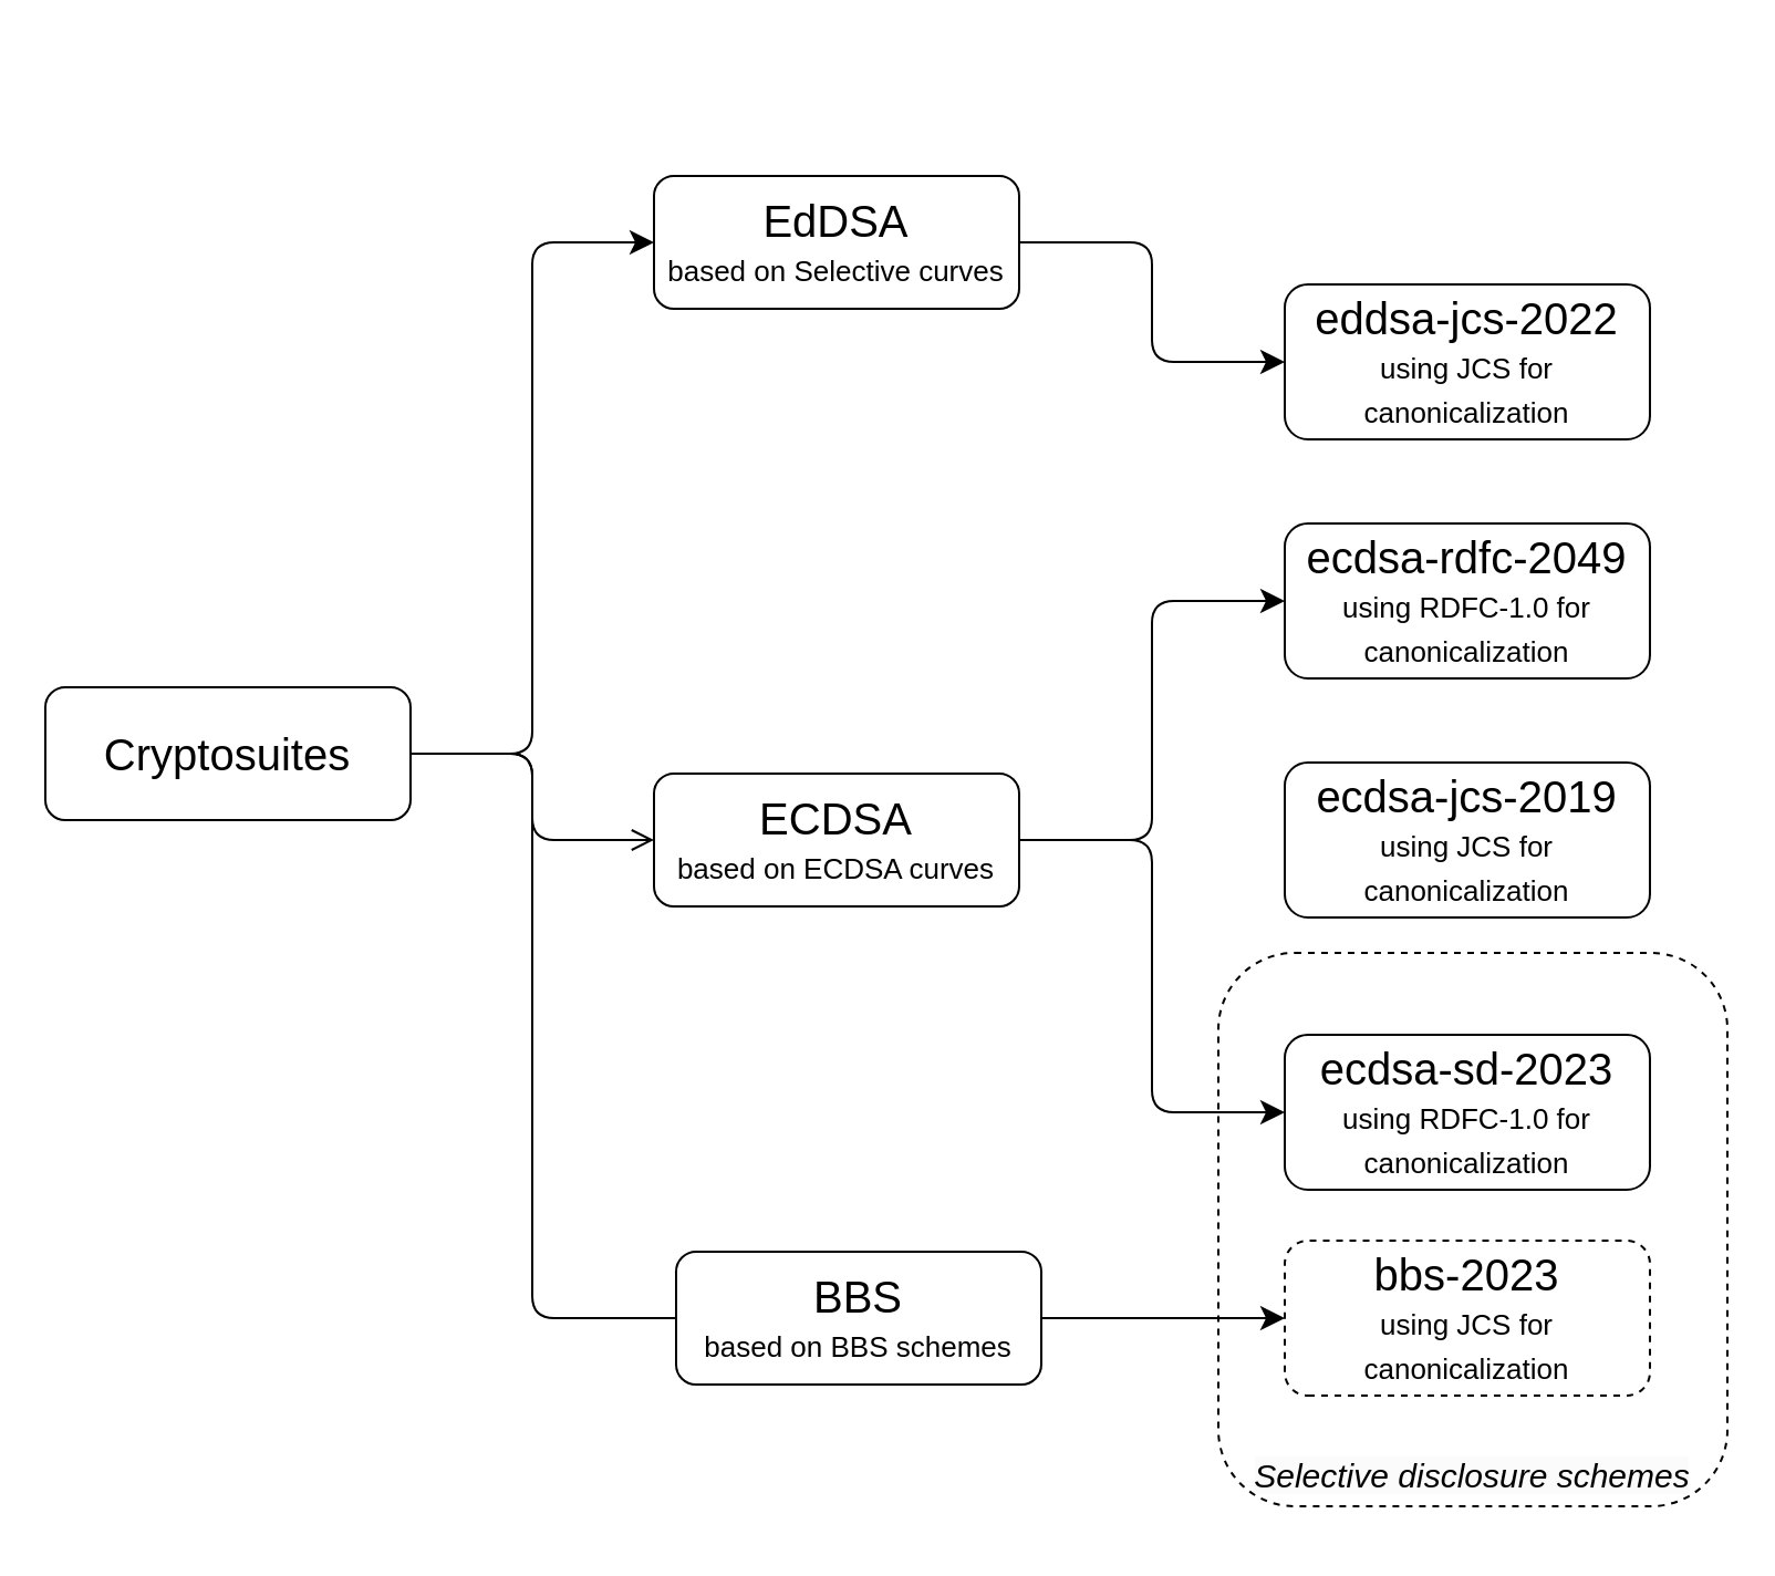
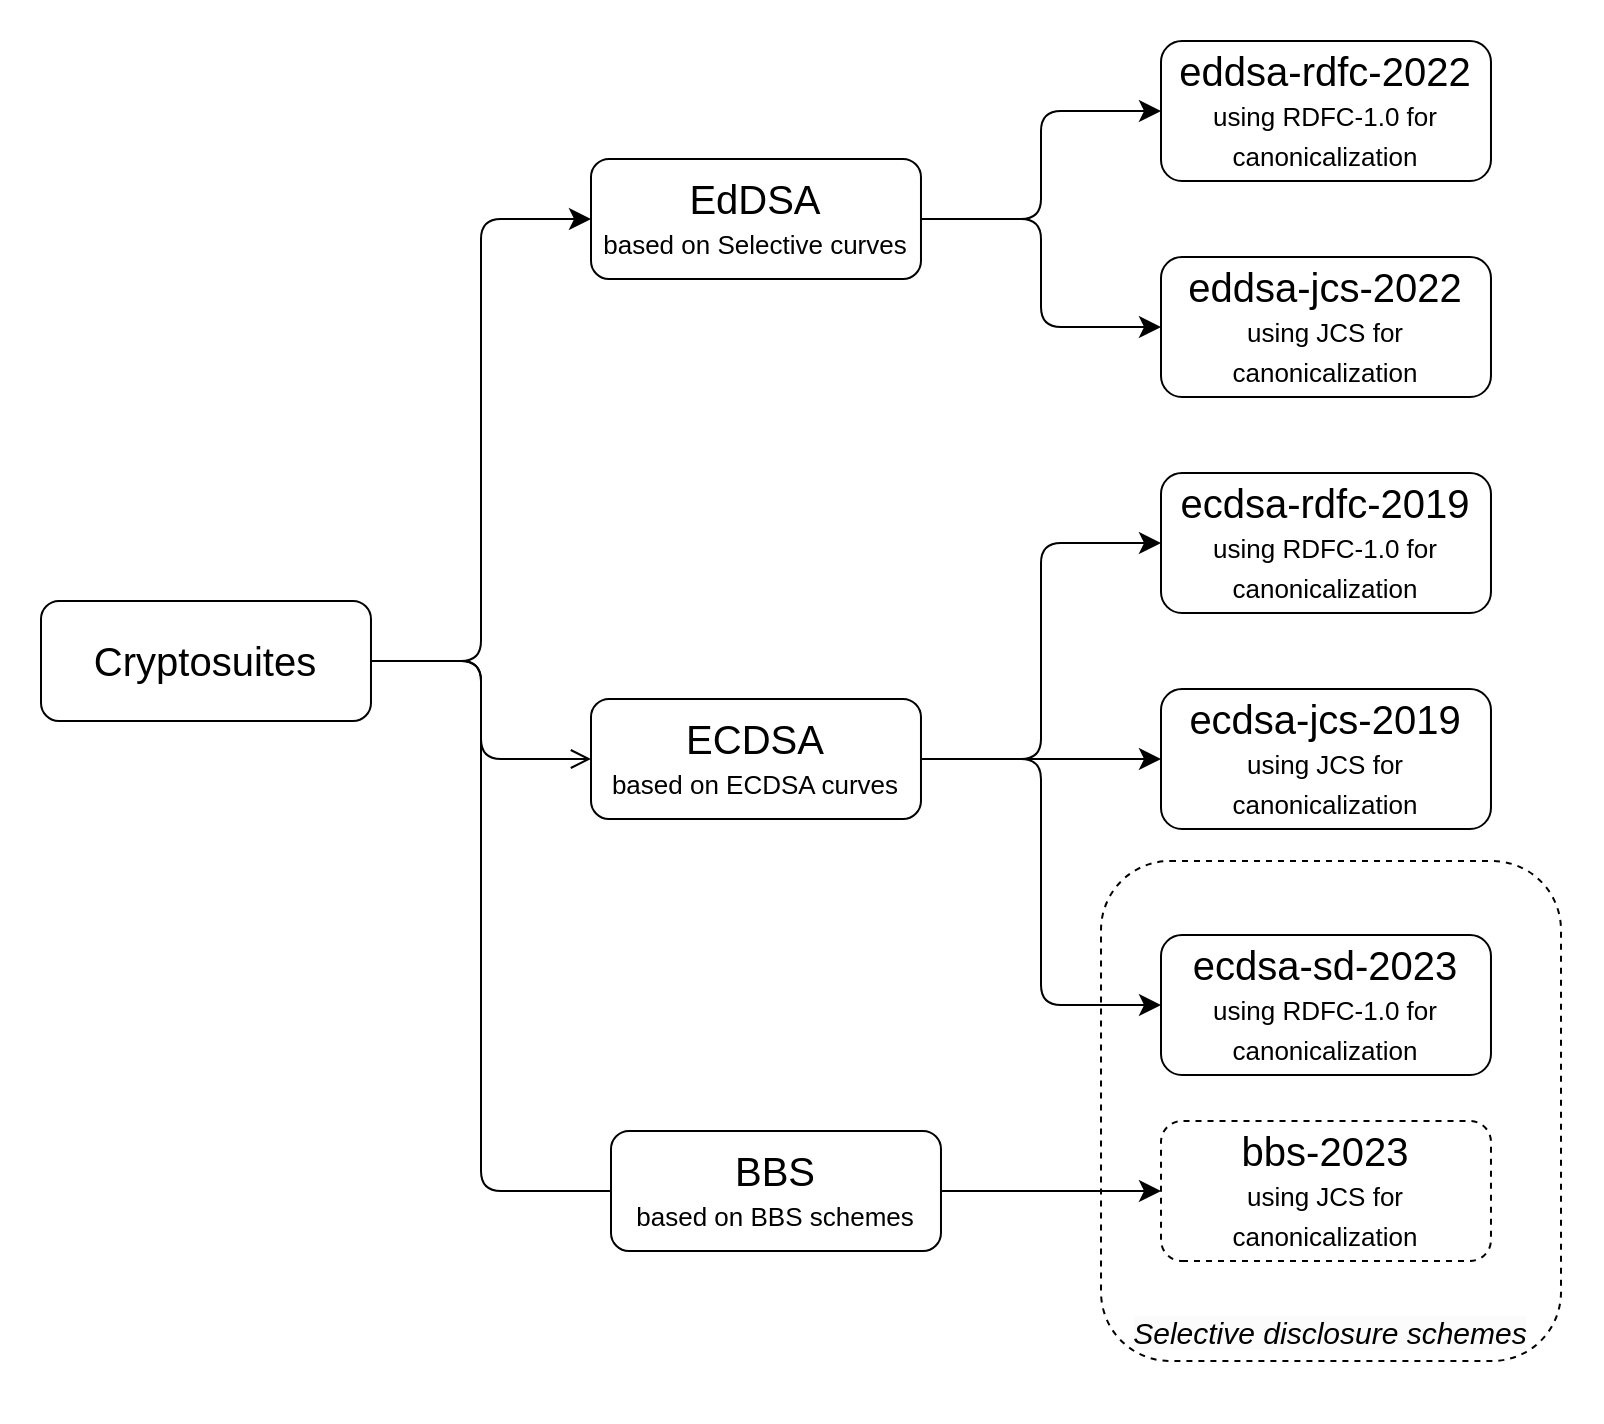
  <mxCell id="0" />
  <mxCell id="1" parent="0" />
- <mxCell id="2" value="&lt;font style=&quot;&quot;&gt;&lt;span style=&quot;font-size: 20px;&quot;&gt;Cryptosuites&lt;/span&gt;&lt;br&gt;&lt;/font&gt;" style="rounded=1;whiteSpace=wrap;html=1;fontSize=16;labelBackgroundColor=none;fillColor=none;" parent="1" vertex="1"><mxGeometry x="20" y="310" width="164.99" height="60" as="geometry" /></mxCell>
+ <mxCell id="2" value="&lt;font style=&quot;&quot;&gt;&lt;span style=&quot;font-size: 20px;&quot;&gt;Cryptosuites&lt;/span&gt;&lt;br&gt;&lt;/font&gt;" style="rounded=1;whiteSpace=wrap;html=1;fontSize=16;labelBackgroundColor=none;fillColor=none;" parent="1" vertex="1"><mxGeometry x="20" y="300" width="164.99" height="60" as="geometry" /></mxCell>
  <mxCell id="3" style="edgeStyle=none;curved=1;rounded=0;orthogonalLoop=1;jettySize=auto;html=1;exitX=0.5;exitY=1;exitDx=0;exitDy=0;fontSize=12;startSize=8;endSize=8;" parent="1" edge="1"><mxGeometry relative="1" as="geometry"><mxPoint x="356" y="170" as="sourcePoint" /><mxPoint x="356" y="170" as="targetPoint" /></mxGeometry></mxCell>
  <mxCell id="4" value="&lt;font style=&quot;&quot;&gt;&lt;span style=&quot;font-size: 20px;&quot;&gt;EdDSA&lt;/span&gt;&lt;br&gt;&lt;/font&gt;&lt;div&gt;&lt;font style=&quot;font-size: 13px;&quot;&gt;based on Selective curves&lt;/font&gt;&lt;/div&gt;" style="rounded=1;whiteSpace=wrap;html=1;fontSize=16;labelBackgroundColor=none;fillColor=none;" vertex="1" parent="1"><mxGeometry x="295" y="79" width="164.99" height="60" as="geometry" /></mxCell>
  <mxCell id="5" value="&lt;div&gt;&lt;font style=&quot;font-size: 20px;&quot;&gt;ECDSA&lt;/font&gt;&lt;/div&gt;&lt;div&gt;&lt;font style=&quot;font-size: 13px;&quot;&gt;based on ECDSA curves&lt;/font&gt;&lt;/div&gt;" style="rounded=1;whiteSpace=wrap;html=1;fontSize=16;labelBackgroundColor=none;fillColor=none;" vertex="1" parent="1"><mxGeometry x="295" y="349" width="164.99" height="60" as="geometry" /></mxCell>
  <mxCell id="6" value="&lt;div&gt;&lt;span style=&quot;background-color: initial; font-size: 20px;&quot;&gt;BBS&lt;/span&gt;&lt;/div&gt;&lt;div&gt;&lt;span style=&quot;background-color: initial; font-size: 13px;&quot;&gt;based on BBS schemes&lt;/span&gt;&lt;/div&gt;" style="rounded=1;whiteSpace=wrap;html=1;fontSize=16;labelBackgroundColor=none;fillColor=none;" vertex="1" parent="1"><mxGeometry x="305" y="565" width="164.99" height="60" as="geometry" /></mxCell>
  <mxCell id="7" value="&lt;div&gt;&lt;span style=&quot;background-color: initial; font-size: 20px;&quot;&gt;bbs-2023&lt;/span&gt;&lt;/div&gt;&lt;div&gt;&lt;span style=&quot;font-size: 13px; background-color: initial;&quot;&gt;using JCS for canonicalization&lt;/span&gt;&lt;/div&gt;" style="rounded=1;whiteSpace=wrap;html=1;fontSize=16;labelBackgroundColor=none;fillColor=none;flipV=1;dashed=1;" vertex="1" parent="1"><mxGeometry x="580" y="560" width="164.99" height="70" as="geometry" /></mxCell>
+ <mxCell id="8" value="&lt;div&gt;&lt;span style=&quot;background-color: initial; font-size: 20px;&quot;&gt;eddsa-rdfc-2022&lt;/span&gt;&lt;/div&gt;&lt;div&gt;&lt;span style=&quot;font-size: 13px; background-color: initial;&quot;&gt;using RDFC-1.0 for canonicalization&lt;/span&gt;&lt;br&gt;&lt;/div&gt;" style="rounded=1;whiteSpace=wrap;html=1;fontSize=16;labelBackgroundColor=none;fillColor=none;flipV=1;" vertex="1" parent="1"><mxGeometry x="580" y="20" width="164.99" height="70" as="geometry" /></mxCell>
  <mxCell id="9" value="&lt;div&gt;&lt;span style=&quot;background-color: initial; font-size: 20px;&quot;&gt;eddsa-jcs-2022&lt;/span&gt;&lt;/div&gt;&lt;div&gt;&lt;span style=&quot;font-size: 13px; background-color: initial;&quot;&gt;using JCS for canonicalization&lt;/span&gt;&lt;br&gt;&lt;/div&gt;" style="rounded=1;whiteSpace=wrap;html=1;fontSize=16;labelBackgroundColor=none;fillColor=none;flipV=1;" vertex="1" parent="1"><mxGeometry x="580" y="128" width="164.99" height="70" as="geometry" /></mxCell>
- <mxCell id="10" value="&lt;div&gt;&lt;span style=&quot;background-color: initial; font-size: 20px;&quot;&gt;ecdsa-rdfc-2049&lt;/span&gt;&lt;/div&gt;&lt;div&gt;&lt;span style=&quot;font-size: 13px; background-color: initial;&quot;&gt;using RDFC-1.0 for canonicalization&lt;/span&gt;&lt;br&gt;&lt;/div&gt;" style="rounded=1;whiteSpace=wrap;html=1;fontSize=16;labelBackgroundColor=none;fillColor=none;flipV=1;" vertex="1" parent="1"><mxGeometry x="580" y="236" width="164.99" height="70" as="geometry" /></mxCell>
+ <mxCell id="10" value="&lt;div&gt;&lt;span style=&quot;background-color: initial; font-size: 20px;&quot;&gt;ecdsa-rdfc-2019&lt;/span&gt;&lt;/div&gt;&lt;div&gt;&lt;span style=&quot;font-size: 13px; background-color: initial;&quot;&gt;using RDFC-1.0 for canonicalization&lt;/span&gt;&lt;br&gt;&lt;/div&gt;" style="rounded=1;whiteSpace=wrap;html=1;fontSize=16;labelBackgroundColor=none;fillColor=none;flipV=1;" vertex="1" parent="1"><mxGeometry x="580" y="236" width="164.99" height="70" as="geometry" /></mxCell>
  <mxCell id="11" value="&lt;div&gt;&lt;span style=&quot;background-color: initial; font-size: 20px;&quot;&gt;ecdsa-jcs-2019&lt;/span&gt;&lt;/div&gt;&lt;div&gt;&lt;span style=&quot;font-size: 13px; background-color: initial;&quot;&gt;using JCS for canonicalization&lt;/span&gt;&lt;br&gt;&lt;/div&gt;" style="rounded=1;whiteSpace=wrap;html=1;fontSize=16;labelBackgroundColor=none;fillColor=none;flipV=1;" vertex="1" parent="1"><mxGeometry x="580" y="344" width="164.99" height="70" as="geometry" /></mxCell>
  <mxCell id="12" value="&lt;div&gt;&lt;span style=&quot;background-color: initial; font-size: 20px;&quot;&gt;ecdsa-sd-2023&lt;/span&gt;&lt;/div&gt;&lt;div&gt;&lt;span style=&quot;font-size: 13px; background-color: initial;&quot;&gt;using RDFC-1.0 for canonicalization&lt;/span&gt;&lt;/div&gt;" style="rounded=1;whiteSpace=wrap;html=1;fontSize=16;labelBackgroundColor=none;fillColor=none;flipV=1;" vertex="1" parent="1"><mxGeometry x="580" y="467" width="164.99" height="70" as="geometry" /></mxCell>
  <mxCell id="13" value="" style="edgeStyle=elbowEdgeStyle;elbow=horizontal;endArrow=classic;html=1;curved=0;rounded=1;endSize=8;startSize=8;fontSize=12;entryX=0;entryY=0.5;entryDx=0;entryDy=0;exitX=1;exitY=0.5;exitDx=0;exitDy=0;labelBackgroundColor=none;fontColor=default;" edge="1" parent="1" source="2" target="4"><mxGeometry width="50" height="50" relative="1" as="geometry"><mxPoint x="235.49" y="182" as="sourcePoint" /><mxPoint x="-30.51" y="144" as="targetPoint" /><Array as="points"><mxPoint x="240" y="220" /></Array></mxGeometry></mxCell>
  <mxCell id="14" value="" style="edgeStyle=elbowEdgeStyle;elbow=horizontal;endArrow=open;html=1;curved=0;rounded=1;endSize=8;startSize=8;fontSize=12;entryX=0;entryY=0.5;entryDx=0;entryDy=0;exitX=1;exitY=0.5;exitDx=0;exitDy=0;labelBackgroundColor=none;fontColor=default;" edge="1" parent="1" source="2" target="5"><mxGeometry width="50" height="50" relative="1" as="geometry"><mxPoint x="195" y="340" as="sourcePoint" /><mxPoint x="305" y="119" as="targetPoint" /><Array as="points"><mxPoint x="240" y="360" /></Array></mxGeometry></mxCell>
  <mxCell id="15" value="" style="edgeStyle=elbowEdgeStyle;elbow=horizontal;endArrow=none;html=1;curved=0;rounded=1;endSize=8;startSize=8;fontSize=12;entryX=0;entryY=0.5;entryDx=0;entryDy=0;exitX=1;exitY=0.5;exitDx=0;exitDy=0;labelBackgroundColor=none;fontColor=default;" edge="1" parent="1" source="2" target="6"><mxGeometry width="50" height="50" relative="1" as="geometry"><mxPoint x="195" y="340" as="sourcePoint" /><mxPoint x="305" y="389" as="targetPoint" /><Array as="points"><mxPoint x="240" y="460" /></Array></mxGeometry></mxCell>
+ <mxCell id="16" value="" style="edgeStyle=elbowEdgeStyle;elbow=horizontal;endArrow=classic;html=1;curved=0;rounded=1;endSize=8;startSize=8;fontSize=12;entryX=0;entryY=0.5;entryDx=0;entryDy=0;exitX=1;exitY=0.5;exitDx=0;exitDy=0;labelBackgroundColor=none;fontColor=default;" edge="1" parent="1" source="4" target="8"><mxGeometry width="50" height="50" relative="1" as="geometry"><mxPoint x="910" y="306" as="sourcePoint" /><mxPoint x="1020" y="85" as="targetPoint" /><Array as="points"><mxPoint x="520" y="80" /></Array></mxGeometry></mxCell>
  <mxCell id="17" value="" style="edgeStyle=elbowEdgeStyle;elbow=horizontal;endArrow=classic;html=1;curved=0;rounded=1;endSize=8;startSize=8;fontSize=12;entryX=0;entryY=0.5;entryDx=0;entryDy=0;exitX=1;exitY=0.5;exitDx=0;exitDy=0;labelBackgroundColor=none;fontColor=default;" edge="1" parent="1" source="4" target="9"><mxGeometry width="50" height="50" relative="1" as="geometry"><mxPoint x="470" y="119" as="sourcePoint" /><mxPoint x="590" y="65" as="targetPoint" /><Array as="points"><mxPoint x="520" y="140" /></Array></mxGeometry></mxCell>
  <mxCell id="18" value="" style="edgeStyle=elbowEdgeStyle;elbow=horizontal;endArrow=classic;html=1;curved=0;rounded=1;endSize=8;startSize=8;fontSize=12;entryX=0;entryY=0.5;entryDx=0;entryDy=0;labelBackgroundColor=none;fontColor=default;exitX=1;exitY=0.5;exitDx=0;exitDy=0;" edge="1" parent="1" source="5" target="10"><mxGeometry width="50" height="50" relative="1" as="geometry"><mxPoint x="470" y="380" as="sourcePoint" /><mxPoint x="599.99" y="330" as="targetPoint" /><Array as="points"><mxPoint x="520" y="330" /></Array></mxGeometry></mxCell>
  <mxCell id="19" value="" style="edgeStyle=elbowEdgeStyle;elbow=horizontal;endArrow=classic;html=1;curved=0;rounded=1;endSize=8;startSize=8;fontSize=12;entryX=0;entryY=0.5;entryDx=0;entryDy=0;labelBackgroundColor=none;fontColor=default;exitX=1;exitY=0.5;exitDx=0;exitDy=0;" edge="1" parent="1" source="5" target="12"><mxGeometry width="50" height="50" relative="1" as="geometry"><mxPoint x="470" y="389" as="sourcePoint" /><mxPoint x="590" y="281" as="targetPoint" /><Array as="points"><mxPoint x="520" y="380" /></Array></mxGeometry></mxCell>
+ <mxCell id="20" value="" style="edgeStyle=elbowEdgeStyle;elbow=horizontal;endArrow=classic;html=1;curved=0;rounded=1;endSize=8;startSize=8;fontSize=12;entryX=0;entryY=0.5;entryDx=0;entryDy=0;labelBackgroundColor=none;fontColor=default;exitX=1;exitY=0.5;exitDx=0;exitDy=0;" edge="1" parent="1" source="5" target="11"><mxGeometry width="50" height="50" relative="1" as="geometry"><mxPoint x="470" y="389" as="sourcePoint" /><mxPoint x="590" y="497" as="targetPoint" /><Array as="points"><mxPoint x="530" y="390" /></Array></mxGeometry></mxCell>
  <mxCell id="21" value="" style="edgeStyle=elbowEdgeStyle;elbow=horizontal;endArrow=classic;html=1;curved=0;rounded=1;endSize=8;startSize=8;fontSize=12;entryX=0;entryY=0.5;entryDx=0;entryDy=0;labelBackgroundColor=none;fontColor=default;exitX=1;exitY=0.5;exitDx=0;exitDy=0;" edge="1" parent="1" source="6" target="7"><mxGeometry width="50" height="50" relative="1" as="geometry"><mxPoint x="490" y="650" as="sourcePoint" /><mxPoint x="610" y="650" as="targetPoint" /><Array as="points"><mxPoint x="530" y="600" /></Array></mxGeometry></mxCell>
  <mxCell id="22" value="" style="rounded=1;whiteSpace=wrap;html=1;fontSize=16;fillColor=none;dashed=1;labelBackgroundColor=none;" vertex="1" parent="1"><mxGeometry x="550.01" y="430" width="229.99" height="250" as="geometry" /></mxCell>
  <mxCell id="23" value="&lt;i style=&quot;border-color: var(--border-color); color: rgb(0, 0, 0); font-family: Helvetica; font-variant-ligatures: normal; font-variant-caps: normal; font-weight: 400; letter-spacing: normal; orphans: 2; text-indent: 0px; text-transform: none; widows: 2; word-spacing: 0px; -webkit-text-stroke-width: 0px; background-color: rgb(251, 251, 251); text-decoration-thickness: initial; text-decoration-style: initial; text-decoration-color: initial;&quot;&gt;&lt;font style=&quot;font-size: 15px;&quot;&gt;Selective disclosure schemes&lt;/font&gt;&lt;/i&gt;" style="text;whiteSpace=wrap;html=1;fontSize=16;align=center;rounded=1;labelBackgroundColor=none;" vertex="1" parent="1"><mxGeometry x="555.005" y="650" width="220" height="40" as="geometry" /></mxCell>
